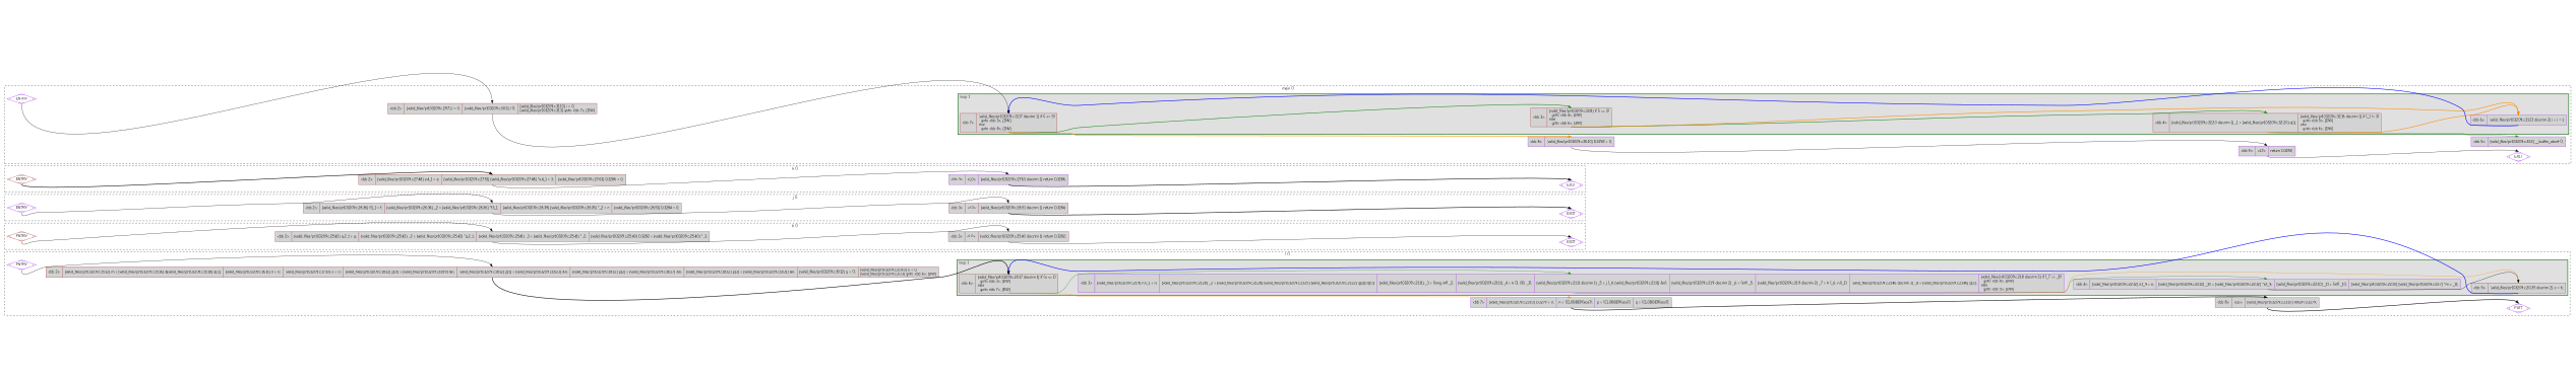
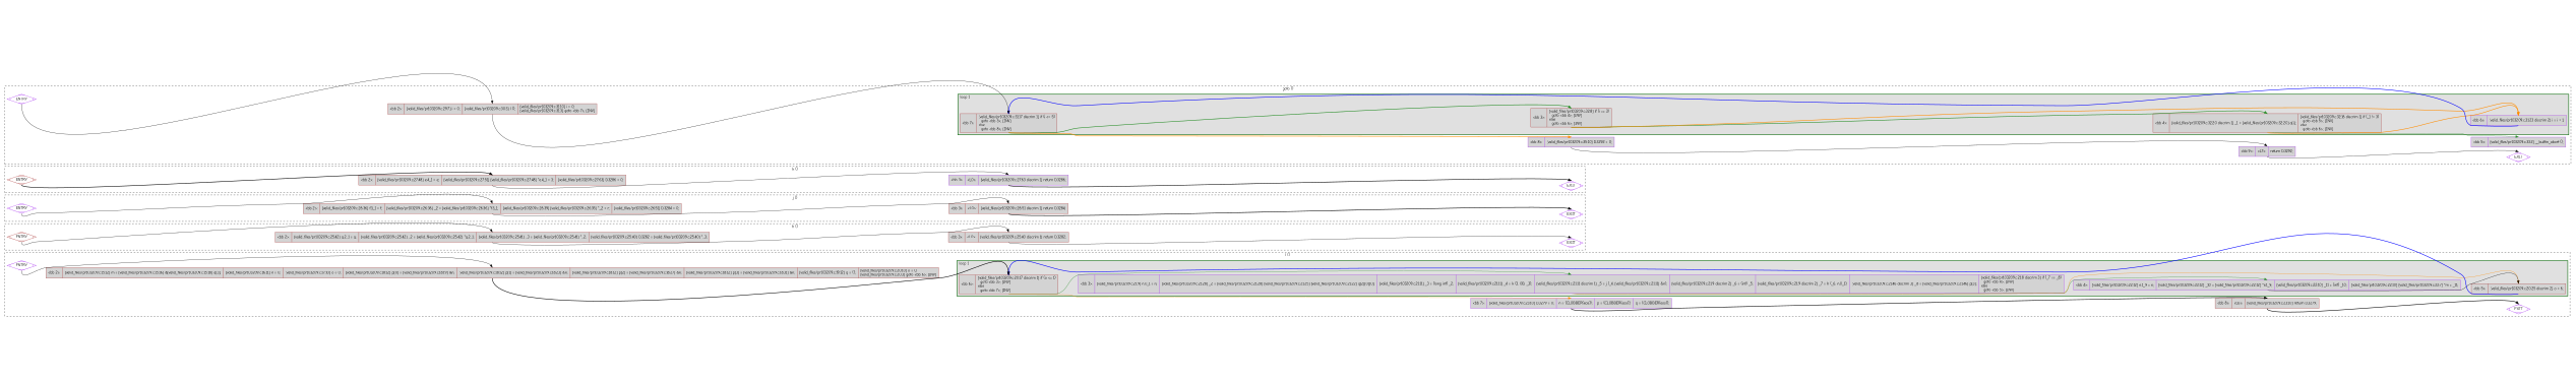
  digraph {
    rankdir=LR
    fontname="Comic Neue"
    node [fillcolor=lightgrey shape=record style=filled color=purple fontname="Comic Neue"]
    edge [color=black constraint=true headport=n style=solid tailport=s weight=10 fontname="Comic Neue"]
    n1 [label="{\<bb\ 6\>:\l|[valid_files/pr103209.c:20:17\ discrim\ 1]\ if\ (o\ \<=\ 1)\l\ \ goto\ \<bb\ 3\>;\ [INV]\lelse\l\ \ goto\ \<bb\ 7\>;\ [INV]\l}" color=brown]
    n2 [label="{\<bb\ 3\>:\l|[valid_files/pr103209.c:21:9]\ n.0_1\ =\ n;\l|[valid_files/pr103209.c:21:28]\ _2\ =\ [valid_files/pr103209.c:21:28]\ [valid_files/pr103209.c:21:25]\ [valid_files/pr103209.c:21:22]\ q[2][0][0];\l|[valid_files/pr103209.c:21:11]\ _3\ =\ (long\ int)\ _2;\l|[valid_files/pr103209.c:21:11]\ _4\ =\ k\ (3,\ 0B,\ _3);\l|[valid_files/pr103209.c:21:11\ discrim\ 1]\ _5\ =\ j\ (_4,\ [valid_files/pr103209.c:21:11]\ &n);\l|[valid_files/pr103209.c:21:9\ discrim\ 2]\ _6\ =\ (int)\ _5;\l|[valid_files/pr103209.c:21:9\ discrim\ 2]\ _7\ =\ h\ (_6,\ n.0_1);\l|[valid_files/pr103209.c:21:46\ discrim\ 3]\ _8\ =\ [valid_files/pr103209.c:21:46]\ p[3];\l|[valid_files/pr103209.c:21:8\ discrim\ 3]\ if\ (_7\ ==\ _8)\l\ \ goto\ \<bb\ 4\>;\ [INV]\lelse\l\ \ goto\ \<bb\ 5\>;\ [INV]\l}"]
    n3 [label="{\<bb\ 4\>:\l|[valid_files/pr103209.c:22:12]\ e.1_9\ =\ e;\l|[valid_files/pr103209.c:22:12]\ _10\ =\ [valid_files/pr103209.c:22:12]\ *e.1_9;\l|[valid_files/pr103209.c:22:10]\ _11\ =\ (int)\ _10;\l|[valid_files/pr103209.c:22:10]\ [valid_files/pr103209.c:22:7]\ *m\ =\ _11;\l}"]
    n4 [label="{\<bb\ 5\>:\l|[valid_files/pr103209.c:20:25\ discrim\ 2]\ o\ =\ 6;\l}" color=brown]
    n5 [label="{\<bb\ 7\>:\l|[valid_files/pr103209.c:23:10]\ D.3279\ =\ 0;\l|n\ =\ \{CLOBBER(eos)\};\l|p\ =\ \{CLOBBER(eos)\};\l|q\ =\ \{CLOBBER(eos)\};\l}"]
    n6 [fillcolor=white label=ENTRY shape=Mdiamond]
    n7 [fillcolor=white label=EXIT shape=Mdiamond]
    n8 [label="{\<bb\ 2\>:\l|[valid_files/pr103209.c:15:12]\ m\ =\ [valid_files/pr103209.c:15:16]\ &[valid_files/pr103209.c:15:18]\ a[3];\l|[valid_files/pr103209.c:16:11]\ n\ =\ 0;\l|[valid_files/pr103209.c:17:10]\ o\ =\ 0;\l|[valid_files/pr103209.c:18:12]\ p[0]\ =\ [valid_files/pr103209.c:18:19]\ &n;\l|[valid_files/pr103209.c:18:12]\ p[1]\ =\ [valid_files/pr103209.c:18:23]\ &n;\l|[valid_files/pr103209.c:18:12]\ p[2]\ =\ [valid_files/pr103209.c:18:27]\ &n;\l|[valid_files/pr103209.c:18:12]\ p[3]\ =\ [valid_files/pr103209.c:18:31]\ &n;\l|[valid_files/pr103209.c:19:12]\ q\ =\ \{\};\l|[valid_files/pr103209.c:20:10]\ o\ =\ 0;\l[valid_files/pr103209.c:20:3]\ goto\ \<bb\ 6\>;\ [INV]\l}" color=brown]
    n9 [label="{\<bb\ 8\>:\l|\<L6\>:\l|[valid_files/pr103209.c:23:10]\ return\ D.3279;\l}" color=brown]
    n10 [fillcolor=white label=ENTRY shape=Mdiamond color=brown]
    n11 [fillcolor=white label=EXIT shape=Mdiamond]
    n12 [label="{\<bb\ 2\>:\l|[valid_files/pr103209.c:25:42]\ g.2_1\ =\ g;\l|[valid_files/pr103209.c:25:42]\ _2\ =\ [valid_files/pr103209.c:25:42]\ *g.2_1;\l|[valid_files/pr103209.c:25:41]\ _3\ =\ [valid_files/pr103209.c:25:41]\ *_2;\l|[valid_files/pr103209.c:25:40]\ D.3282\ =\ [valid_files/pr103209.c:25:40]\ *_3;\l}" color=brown]
    n13 [label="{\<bb\ 3\>:\l|\<L0\>:\l|[valid_files/pr103209.c:25:40\ discrim\ 1]\ return\ D.3282;\l}" color=brown]
    n14 [fillcolor=white label=ENTRY shape=Mdiamond]
    n15 [fillcolor=white label=EXIT shape=Mdiamond]
    n16 [label="{\<bb\ 2\>:\l|[valid_files/pr103209.c:26:36]\ f.3_1\ =\ f;\l|[valid_files/pr103209.c:26:36]\ _2\ =\ [valid_files/pr103209.c:26:36]\ *f.3_1;\l|[valid_files/pr103209.c:26:39]\ [valid_files/pr103209.c:26:35]\ *_2\ =\ r;\l|[valid_files/pr103209.c:26:51]\ D.3284\ =\ 0;\l}" color=brown]
    n17 [label="{\<bb\ 3\>:\l|\<L0\>:\l|[valid_files/pr103209.c:26:51\ discrim\ 1]\ return\ D.3284;\l}" color=brown]
    n18 [fillcolor=white label=ENTRY shape=Mdiamond color=brown]
    n19 [fillcolor=white label=EXIT shape=Mdiamond]
    n20 [label="{\<bb\ 2\>:\l|[valid_files/pr103209.c:27:48]\ e.4_1\ =\ e;\l|[valid_files/pr103209.c:27:51]\ [valid_files/pr103209.c:27:48]\ *e.4_1\ =\ 3;\l|[valid_files/pr103209.c:27:63]\ D.3286\ =\ 0;\l}" color=brown]
    n21 [label="{\<bb\ 3\>:\l|\<L0\>:\l|[valid_files/pr103209.c:27:63\ discrim\ 1]\ return\ D.3286;\l}"]
    n22 [label="{\<bb\ 7\>:\l|[valid_files/pr103209.c:31:17\ discrim\ 1]\ if\ (i\ \<=\ 5)\l\ \ goto\ \<bb\ 3\>;\ [INV]\lelse\l\ \ goto\ \<bb\ 8\>;\ [INV]\l}" color=brown]
    n23 [label="{\<bb\ 3\>:\l|[valid_files/pr103209.c:32:8]\ if\ (i\ ==\ 3)\l\ \ goto\ \<bb\ 4\>;\ [INV]\lelse\l\ \ goto\ \<bb\ 6\>;\ [INV]\l}" color=brown]
    n24 [label="{\<bb\ 4\>:\l|[valid_files/pr103209.c:32:20\ discrim\ 1]\ _1\ =\ [valid_files/pr103209.c:32:20]\ a[i];\l|[valid_files/pr103209.c:32:16\ discrim\ 1]\ if\ (_1\ !=\ 3)\l\ \ goto\ \<bb\ 5\>;\ [INV]\lelse\l\ \ goto\ \<bb\ 6\>;\ [INV]\l}" color=brown]
    n25 [label="{\<bb\ 6\>:\l|[valid_files/pr103209.c:31:23\ discrim\ 2]\ i\ =\ i\ +\ 1;\l}"]
    n26 [label="{\<bb\ 8\>:\l|[valid_files/pr103209.c:35:10]\ D.3292\ =\ 0;\l}"]
    n27 [label="{\<bb\ 5\>:\l|[valid_files/pr103209.c:33:2]\ __builtin_abort\ ();\l}"]
    n28 [fillcolor=white label=ENTRY shape=Mdiamond]
    n29 [fillcolor=white label=EXIT shape=Mdiamond]
    n30 [label="{\<bb\ 2\>:\l|[valid_files/pr103209.c:29:7]\ i\ =\ 0;\l|[valid_files/pr103209.c:30:3]\ l\ ();\l|[valid_files/pr103209.c:31:10]\ i\ =\ 0;\l[valid_files/pr103209.c:31:3]\ goto\ \<bb\ 7\>;\ [INV]\l}" color=brown]
    n31 [label="{\<bb\ 9\>:\l|\<L7\>:\l|return\ D.3292;\l}"]
    subgraph cluster_1 {
      color=black
      label="l ()"
      style=dashed
      n5
      n6
      n7
      n8
      n9
      subgraph cluster_2 {
        color=darkgreen
        fillcolor=grey88
        label="loop 1"
        labeljust=l
        penwidth=2
        style=filled
        n1
        n2
        n3
        n4
      }
    }
    subgraph cluster_3 {
      color=black
      label="h ()"
      style=dashed
      n10
      n11
      n12
      n13
    }
    subgraph cluster_4 {
      color=black
      label="j ()"
      style=dashed
      n14
      n15
      n16
      n17
    }
    subgraph cluster_5 {
      color=black
      label="k ()"
      style=dashed
      n18
      n19
      n20
      n21
    }
    subgraph cluster_6 {
      color=black
-     label="main ()"
+     label="goto ()"
      style=dashed
      n26
      n27
      n28
      n29
      n30
      n31
      subgraph cluster_7 {
        color=darkgreen
        fillcolor=grey88
        label="loop 1"
        labeljust=l
        penwidth=2
        style=filled
        n22
        n23
        n24
        n25
      }
    }
    n1 -> n2 [color=forestgreen]
    n1 -> n5 [color=darkorange]
    n2 -> n3 [color=forestgreen]
    n2 -> n4 [color=darkorange]
    n3 -> n4 [weight=100]
    n4 -> n1 [color=blue constraint=false style=bold]
    n5 -> n9 [style=bold weight=100]
    n6 -> n7 [style=invis color="" weight=""]
    n6 -> n8 [weight=100]
    n8 -> n1 [style=bold weight=100]
    n9 -> n7 [style=bold]
    n10 -> n11 [style=invis color="" weight=""]
    n10 -> n12 [weight=100]
    n12 -> n13 [weight=100]
    n13 -> n11
    n14 -> n15 [style=invis color="" weight=""]
    n14 -> n16 [weight=100]
    n16 -> n17 [weight=100]
    n17 -> n15 [style=bold]
    n18 -> n19 [style=invis color="" weight=""]
    n18 -> n20 [style=bold weight=100]
    n20 -> n21 [weight=100]
    n21 -> n19 [style=bold]
    n22 -> n23 [color=forestgreen style=bold]
    n22 -> n26 [color=darkorange style=bold]
    n23 -> n24 [color=forestgreen style=bold]
    n23 -> n25 [color=darkorange style=bold]
    n24 -> n25 [color=darkorange style=bold]
    n24 -> n27 [color=forestgreen]
    n25 -> n22 [color=blue constraint=false style=bold]
    n26 -> n31 [weight=100]
    n28 -> n29 [style=invis color="" weight=""]
    n28 -> n30 [weight=100]
    n30 -> n22 [weight=100]
    n31 -> n29
  }
